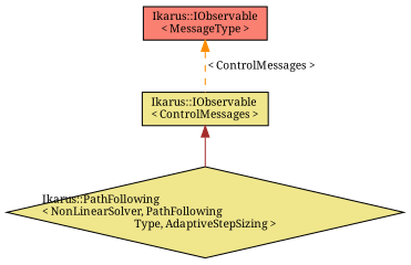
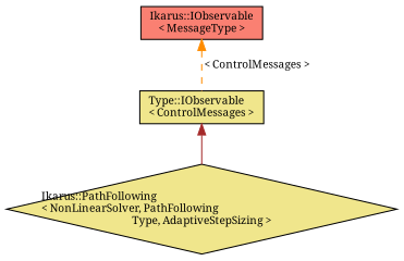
  digraph {
    fontname="Noto Serif"
    node [color=black fillcolor=khaki fontname="Noto Serif" fontsize=10 shape=box style=filled]
    edge [dir=back fontname="Noto Serif" fontsize=10 labelfontname=Helvetica labelfontsize=10]
    n1 [fontcolor=black height=0.2 label="Ikarus::PathFollowing\l\< NonLinearSolver, PathFollowing\lType, AdaptiveStepSizing \>" shape=diamond width=0.4]
-   n2 [height=0.2 label="Ikarus::IObservable\l\< ControlMessages \>" width=0.4]
+   n2 [height=0.2 label="Type::IObservable\l\< ControlMessages \>" width=0.4]
    n3 [fillcolor=salmon height=0.2 label="Ikarus::IObservable\l\< MessageType \>" width=0.4]
    n2 -> n1 [color=brown style=solid]
    n3 -> n2 [color=darkorange label=" \< ControlMessages \>" style=dashed]
  }
